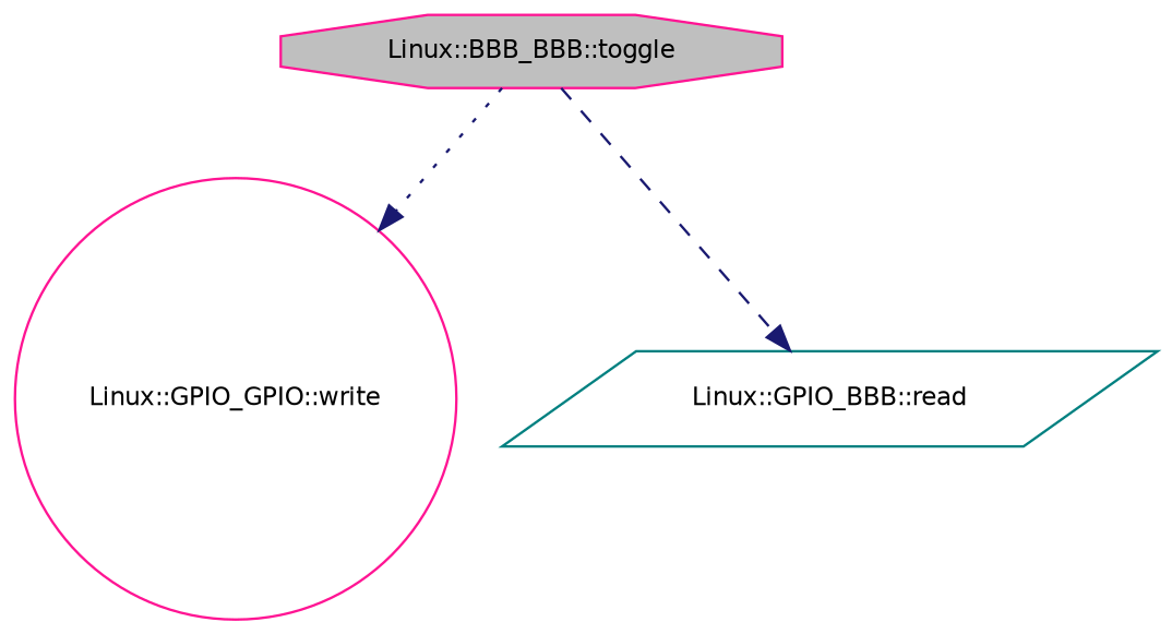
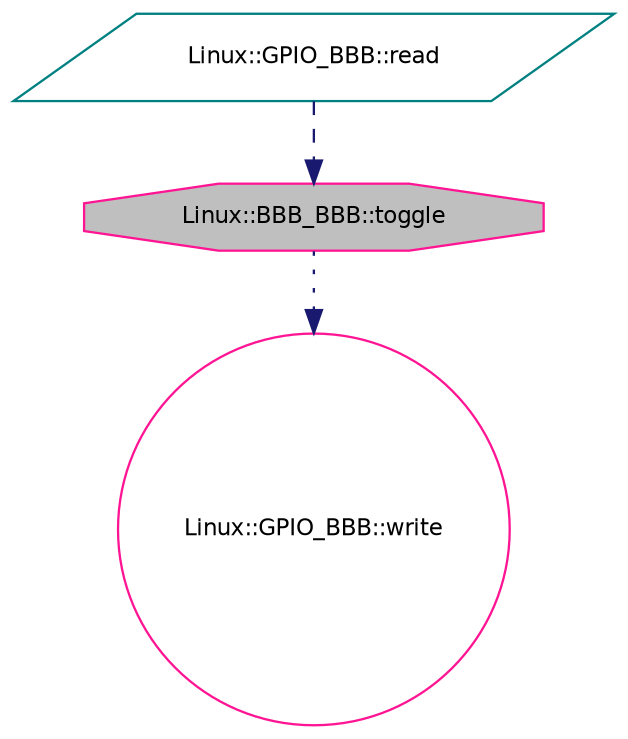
  digraph {
    fontname="DejaVu Sans"
    rankdir=TB
    node [color=deeppink fillcolor=white fontname="DejaVu Sans" fontsize=10 style=filled]
    edge [color=midnightblue fontname="DejaVu Sans" fontsize=10 labelfontname=Helvetica labelfontsize=10]
    n1 [fillcolor=grey75 fontcolor=black height=0.2 label="Linux::BBB_BBB::toggle" shape=octagon width=0.4]
-   n2 [height=0.2 label="Linux::GPIO_GPIO::write" shape=circle width=0.4]
+   n2 [height=0.2 label="Linux::GPIO_BBB::write" shape=circle width=0.4]
    n3 [color=teal height=0.2 label="Linux::GPIO_BBB::read" shape=parallelogram width=0.4]
    n1 -> n2 [style=dotted]
-   n1 -> n3 [style=dashed]
+   n3 -> n1 [style=dashed]
  }
